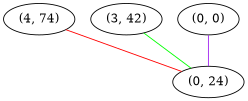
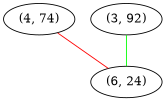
  graph {
    n1 [label="(4, 74)"]
-   "(6, 24)" [label="(0, 24)"]
-   "(3, 42)"
-   "(0, 0)"
+   "(6, 24)"
+   "(3, 42)" [label="(3, 92)"]
    n1 -- "(6, 24)" [color=red weight=1]
    "(3, 42)" -- "(6, 24)" [color=green weight=2]
-   "(0, 0)" -- "(6, 24)" [color=purple weight=4]
  }
